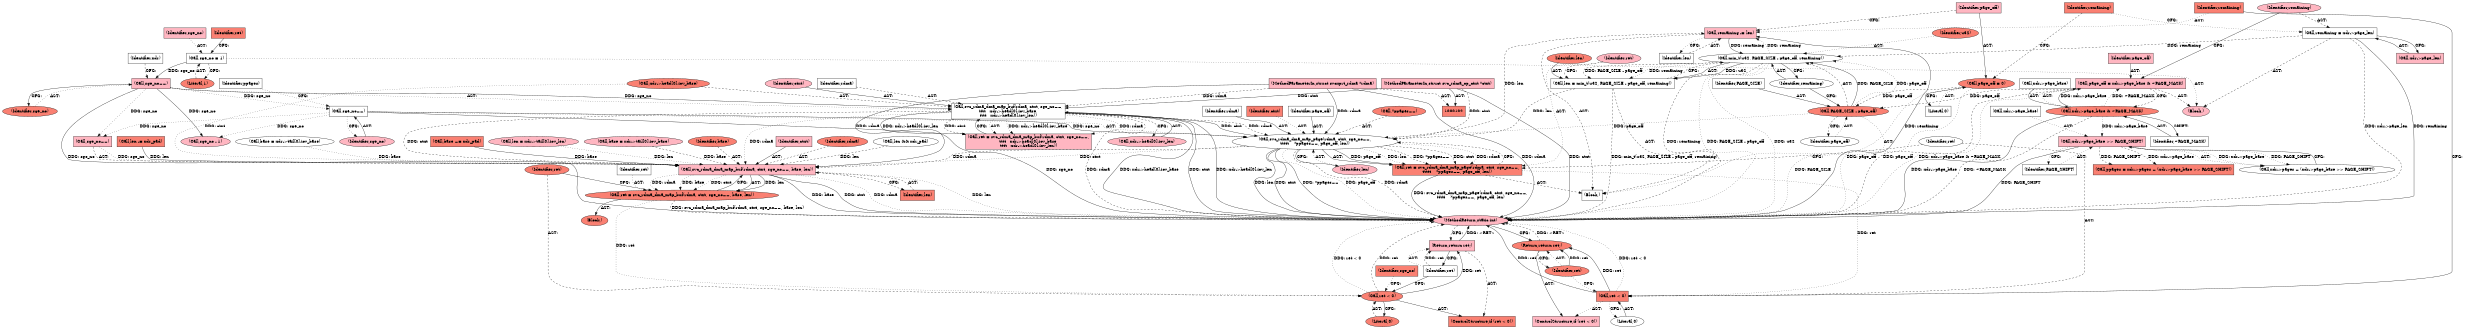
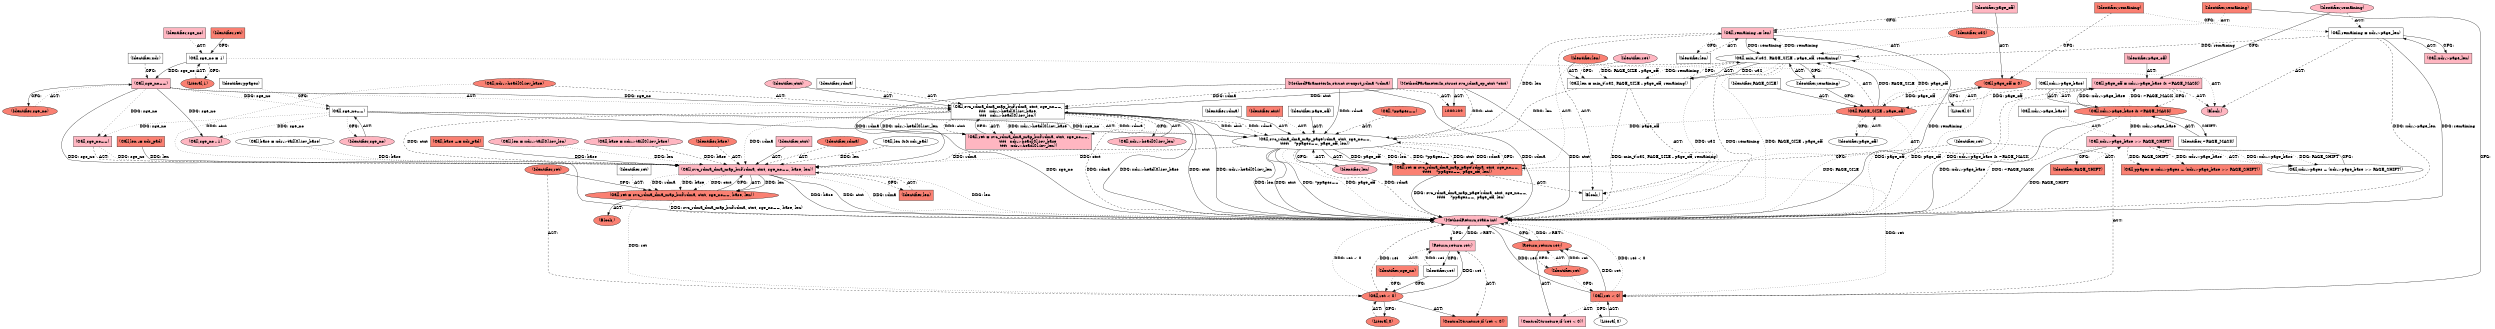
  digraph {
    node [fillcolor=salmon shape=box style=filled]
    edge [style=solid]
    n1 [fillcolor=lightpink label="(Call,remaining -= len)"]
    n2 [fillcolor=white label="(Call,min_t(u32, PAGE_SIZE - page_off, remaining))" shape=ellipse]
    n3 [fillcolor=white label="(Block,)"]
    n4 [fillcolor=lightpink label="(MethodReturn,static int)" shape=ellipse]
    n5 [fillcolor=white label="(Identifier,len)"]
    n6 [fillcolor=white label="(Call,len = min_t(u32, PAGE_SIZE - page_off, remaining))"]
    n7 [fillcolor=white label="(Identifier,remaining)" shape=ellipse]
    n8 [label="(Return,return ret;)" shape=ellipse]
    n9 [fillcolor=lightpink label="(Return,return ret;)"]
    n10 [fillcolor=white label="(Call,svc_rdma_dma_map_page(rdma, ctxt, sge_no++,\n\t\t\t\t\t    *ppages++, page_off, len))" shape=ellipse]
    n11 [label="(Call,ret = svc_rdma_dma_map_page(rdma, ctxt, sge_no++,\n\t\t\t\t\t    *ppages++, page_off, len))"]
    n12 [fillcolor=lightpink label="(Call,svc_rdma_dma_map_buf(rdma, ctxt, sge_no++, base, len))"]
    n13 [fillcolor=lightpink label="(Identifier,len)" shape=ellipse]
    n14 [label="(Call,ret < 0)"]
    n15 [label="(Call,ret = svc_rdma_dma_map_buf(rdma, ctxt, sge_no++, base, len))" shape=ellipse]
    n16 [label="(Identifier,len)"]
    n17 [fillcolor=white label="(Call,svc_rdma_dma_map_buf(rdma, ctxt, sge_no++,\n\t\t\t\t   xdr->head[0].iov_base,\n\t\t\t\t   xdr->head[0].iov_len))"]
    n18 [fillcolor=lightpink label="(Call,ret = svc_rdma_dma_map_buf(rdma, ctxt, sge_no++,\n\t\t\t\t   xdr->head[0].iov_base,\n\t\t\t\t   xdr->head[0].iov_len))"]
    n19 [fillcolor=lightpink label="(Call,xdr->head[0].iov_len)" shape=ellipse]
    n20 [fillcolor=lightpink label="(MethodParameterIn,struct svcxprt_rdma *rdma)"]
    1000102
    n22 [fillcolor=lightpink label="(MethodParameterIn,struct svc_rdma_op_ctxt *ctxt)"]
    n23 [fillcolor=lightpink label="(Call,sge_no++)"]
    n24 [fillcolor=white label="(Call,sge_no++)"]
    n25 [fillcolor=lightpink label="(Call,sge_no++)"]
    n26 [fillcolor=lightpink label="(Call,sge_no - 1)" shape=ellipse]
    n27 [label="(Identifier,sge_no)" shape=ellipse]
    n28 [fillcolor=lightpink label="(Identifier,sge_no)" shape=ellipse]
    n29 [fillcolor=white label="(Call,sge_no = 1)"]
    n30 [label="(Literal,1)" shape=ellipse]
    n31 [fillcolor=lightpink label="(Block,)" shape=ellipse]
    n32 [label="(Call,PAGE_SIZE - page_off)" shape=ellipse]
    n33 [fillcolor=white label="(Identifier,page_off)" shape=ellipse]
    n34 [fillcolor=lightpink label="(Call,page_off = xdr->page_base & ~PAGE_MASK)"]
    n35 [label="(Call,xdr->page_base & ~PAGE_MASK)" shape=ellipse]
    n36 [fillcolor=white label="(Identifier,~PAGE_MASK)"]
    n37 [fillcolor=lightpink label="(Call,xdr->page_base >> PAGE_SHIFT)"]
-   n38 [fillcolor=white label="(Identifier,PAGE_SHIFT)"]
+   n38 [label="(Identifier,PAGE_SHIFT)"]
    n39 [fillcolor=white label="(Call,xdr->pages + (xdr->page_base >> PAGE_SHIFT))" shape=ellipse]
    n40 [label="(Call,ppages = xdr->pages + (xdr->page_base >> PAGE_SHIFT))"]
    n41 [label="(Call,page_off = 0)" shape=ellipse]
    n42 [fillcolor=white label="(Literal,0)"]
    n43 [fillcolor=white label="(Call,remaining = xdr->page_len)"]
    n44 [fillcolor=lightpink label="(Call,xdr->page_len)"]
    n45 [fillcolor=white label="(Literal,0)" shape=ellipse]
    n46 [fillcolor=lightpink label="(ControlStructure,if (ret < 0))"]
    n47 [label="(Identifier,ret)" shape=ellipse]
    n48 [label="(Call,ret < 0)" shape=ellipse]
    n49 [label="(Block,)" shape=ellipse]
    n50 [label="(Literal,0)" shape=ellipse]
    n51 [label="(ControlStructure,if (ret < 0))"]
    n52 [fillcolor=white label="(Identifier,ret)"]
    n53 [fillcolor=white label="(Call,base = xdr->tail[0].iov_base)" shape=ellipse]
    n54 [fillcolor=lightpink label="(Identifier,ret)" shape=ellipse]
    n55 [label="(Identifier,len)" shape=ellipse]
    n56 [fillcolor=lightpink label="(Identifier,sge_no)"]
    n57 [label="(Call,base += xdr_pad)"]
    n58 [fillcolor=white label="(Identifier,ppages)"]
    n59 [fillcolor=white label="(Identifier,ret)" shape=ellipse]
    n60 [fillcolor=lightpink label="(Identifier,page_off)"]
    n61 [label="(Identifier,remaining)"]
    n62 [fillcolor=lightpink label="(Identifier,ctxt)" shape=ellipse]
    n63 [label="(Call,xdr->head[0].iov_base)" shape=ellipse]
    n64 [fillcolor=lightpink label="(Call,len = xdr->tail[0].iov_len)" shape=ellipse]
    n65 [label="(Identifier,ret)"]
    n66 [fillcolor=white label="(Identifier,PAGE_SIZE)"]
    n67 [fillcolor=lightpink label="(Call,base = xdr->tail[0].iov_base)" shape=ellipse]
    n68 [label="(Identifier,base)" shape=ellipse]
    n69 [label="(Call,*ppages++)" shape=ellipse]
    n70 [fillcolor=white label="(Call,xdr->page_base)"]
    n71 [fillcolor=white label="(Identifier,rdma)"]
    n72 [fillcolor=white label="(Identifier,rdma)"]
    n73 [fillcolor=lightpink label="(Identifier,remaining)" shape=ellipse]
    n74 [label="(Identifier,sge_no)"]
    n75 [fillcolor=lightpink label="(Identifier,ctxt)"]
    n76 [label="(Identifier,rdma)" shape=ellipse]
    n77 [fillcolor=white label="(Call,len && xdr_pad)" shape=ellipse]
    n78 [label="(Identifier,ret)" shape=ellipse]
    n79 [fillcolor=lightpink label="(Identifier,page_off)"]
    n80 [label="(Identifier,ctxt)"]
    n81 [label="(Identifier,u32)" shape=ellipse]
    n82 [fillcolor=white label="(Identifier,xdr)"]
    n83 [fillcolor=white label="(Identifier,page_off)"]
    n84 [fillcolor=white label="(Identifier,ret)"]
    n85 [label="(Identifier,remaining)"]
    n86 [fillcolor=white label="(Call,xdr->page_base)"]
    n87 [label="(Call,len -= xdr_pad)"]
    n1 -> n2 [label="DDG: remaining"]
    n1 -> n3 [label="AST: " style=dashed]
-   n4 -> n1 [label="DDG: remaining"]
+   n1 -> n4 [label="DDG: remaining"]
    n1 -> n5 [label="CFG: " style=dotted]
    n2 -> n1 [label="DDG: remaining" style=dotted]
    n2 -> n4 [label="DDG: u32" style=dotted]
    n2 -> n4 [label="DDG: remaining" style=dashed]
    n2 -> n4 [label="DDG: PAGE_SIZE - page_off" style=dotted]
    n2 -> n6 [label="AST: "]
    n2 -> n6 [label="DDG: u32"]
    n2 -> n6 [label="DDG: PAGE_SIZE - page_off" style=dashed]
    n2 -> n6 [label="DDG: remaining" style=dotted]
    n2 -> n7 [label="CFG: "]
    n4 -> n8 [label="CFG: "]
    n4 -> n9 [label="CFG: " style=dashed]
    n5 -> n1 [label="AST: " style=dashed]
    n6 -> n2 [label="CFG: " style=dashed]
    n6 -> n3 [label="AST: " style=dashed]
    n6 -> n4 [label="DDG: min_t(u32, PAGE_SIZE - page_off, remaining)" style=dashed]
    n6 -> n10 [label="DDG: len" style=dashed]
    n7 -> n2 [label="AST: "]
    n7 -> n32 [label="CFG: "]
    n8 -> n4 [label="DDG: <RET>" style=dashed]
    n8 -> n46 [label="AST: "]
    n8 -> n47 [label="CFG: " style=dashed]
    n9 -> n4 [label="DDG: <RET>"]
    n9 -> n51 [label="AST: " style=dashed]
    n9 -> n52 [label="CFG: "]
    n10 -> n1 [label="DDG: len" style=dashed]
    n10 -> n4 [label="DDG: ctxt"]
    n10 -> n4 [label="DDG: *ppages++"]
    n10 -> n4 [label="DDG: page_off" style=dotted]
    n10 -> n4 [label="DDG: rdma" style=dashed]
    n10 -> n4 [label="DDG: len"]
    n10 -> n11 [label="AST: "]
    n10 -> n11 [label="DDG: page_off"]
    n10 -> n11 [label="DDG: len" style=dotted]
    n10 -> n11 [label="DDG: *ppages++" style=dashed]
    n10 -> n11 [label="DDG: ctxt" style=dashed]
    n10 -> n11 [label="DDG: rdma" style=dotted]
    n10 -> n12 [label="DDG: rdma" style=dashed]
    n10 -> n12 [label="DDG: ctxt" style=dotted]
    n10 -> n13 [label="CFG: "]
    n11 -> n3 [label="AST: " style=dashed]
    n11 -> n4 [label="DDG: svc_rdma_dma_map_page(rdma, ctxt, sge_no++,\n\t\t\t\t\t    *ppages++, page_off, len)"]
    n11 -> n10 [label="CFG: " style=dashed]
    n11 -> n14 [label="DDG: ret" style=dotted]
    n12 -> n4 [label="DDG: base"]
    n12 -> n4 [label="DDG: ctxt"]
    n12 -> n4 [label="DDG: rdma" style=dotted]
    n12 -> n4 [label="DDG: len" style=dotted]
    n12 -> n15 [label="AST: "]
    n12 -> n15 [label="DDG: len"]
    n12 -> n15 [label="DDG: rdma" style=dotted]
    n12 -> n15 [label="DDG: base" style=dotted]
    n12 -> n15 [label="DDG: ctxt" style=dotted]
    n12 -> n16 [label="CFG: " style=dashed]
    n13 -> n10 [label="AST: " style=dotted]
    n14 -> n4 [label="DDG: ret"]
    n14 -> n4 [label="DDG: ret < 0" style=dotted]
    n14 -> n8 [label="DDG: ret"]
    n14 -> n45 [label="CFG: " style=dotted]
    n14 -> n46 [label="AST: " style=dotted]
    n15 -> n4 [label="DDG: svc_rdma_dma_map_buf(rdma, ctxt, sge_no++, base, len)" style=dashed]
    n15 -> n12 [label="CFG: "]
    n15 -> n48 [label="DDG: ret" style=dotted]
    n15 -> n49 [label="AST: "]
    n16 -> n12 [label="AST: " style=dashed]
    n17 -> n4 [label="DDG: xdr->head[0].iov_base"]
    n17 -> n4 [label="DDG: ctxt"]
    n17 -> n4 [label="DDG: xdr->head[0].iov_len"]
    n17 -> n4 [label="DDG: rdma" style=dashed]
    n17 -> n10 [label="DDG: rdma" style=dashed]
    n17 -> n10 [label="DDG: ctxt"]
    n17 -> n12 [label="DDG: rdma" style=dotted]
    n17 -> n12 [label="DDG: ctxt" style=dashed]
    n17 -> n18 [label="AST: " style=dotted]
    n17 -> n18 [label="DDG: xdr->head[0].iov_base" style=dotted]
    n17 -> n18 [label="DDG: rdma" style=dotted]
    n17 -> n18 [label="DDG: xdr->head[0].iov_len"]
    n17 -> n18 [label="DDG: ctxt" style=dashed]
    n17 -> n19 [label="CFG: " style=dashed]
    n18 -> n17 [label="CFG: "]
    n19 -> n17 [label="AST: "]
    n20 -> n4 [label="DDG: rdma"]
    n20 -> n10 [label="DDG: rdma"]
    n20 -> n12 [label="DDG: rdma"]
    n20 -> n17 [label="DDG: rdma" style=dashed]
    n20 -> 1000102 [label="AST: " style=dashed]
    n22 -> n4 [label="DDG: ctxt"]
    n22 -> n10 [label="DDG: ctxt" style=dashed]
    n22 -> n17 [label="DDG: ctxt"]
    n22 -> 1000102 [label="AST: "]
    n23 -> n4 [label="DDG: sge_no"]
    n23 -> n17 [label="AST: " style=dotted]
    n23 -> n17 [label="DDG: sge_no"]
    n23 -> n24 [label="DDG: sge_no" style=dotted]
    n23 -> n25 [label="DDG: sge_no" style=dotted]
    n23 -> n26 [label="DDG: sge_no"]
    n23 -> n27 [label="CFG: "]
    n24 -> n4 [label="DDG: sge_no"]
    n24 -> n10 [label="AST: " style=dotted]
    n24 -> n10 [label="DDG: sge_no"]
    n24 -> n25 [label="DDG: sge_no" style=dotted]
    n24 -> n26 [label="DDG: sge_no" style=dotted]
    n24 -> n28 [label="CFG: " style=dotted]
    n25 -> n12 [label="AST: " style=dashed]
    n25 -> n12 [label="DDG: sge_no" style=dotted]
    n27 -> n23 [label="AST: " style=dotted]
    n28 -> n24 [label="AST: "]
    n29 -> n23 [label="DDG: sge_no"]
    n29 -> n30 [label="CFG: " style=dashed]
    n29 -> n31 [label="AST: " style=dotted]
    n30 -> n29 [label="AST: " style=dashed]
    n32 -> n2 [label="AST: " style=dashed]
    n32 -> n2 [label="DDG: PAGE_SIZE"]
    n32 -> n2 [label="DDG: page_off" style=dotted]
    n32 -> n4 [label="DDG: PAGE_SIZE" style=dotted]
    n32 -> n10 [label="DDG: page_off" style=dotted]
    n32 -> n33 [label="CFG: " style=dashed]
    n33 -> n32 [label="AST: " style=dotted]
    n34 -> n4 [label="DDG: page_off" style=dashed]
    n34 -> n4 [label="DDG: xdr->page_base & ~PAGE_MASK" style=dotted]
    n34 -> n31 [label="AST: " style=dashed]
    n34 -> n32 [label="DDG: page_off" style=dashed]
    n34 -> n35 [label="CFG: " style=dashed]
    n35 -> n4 [label="DDG: xdr->page_base"]
    n35 -> n4 [label="DDG: ~PAGE_MASK" style=dashed]
    n35 -> n34 [label="AST: " style=dotted]
    n35 -> n34 [label="DDG: xdr->page_base"]
    n35 -> n34 [label="DDG: ~PAGE_MASK" style=dotted]
    n35 -> n36 [label="SHIFT: "]
    n35 -> n37 [label="DDG: xdr->page_base" style=dotted]
    n36 -> n35 [label="AST: "]
    n37 -> n4 [label="DDG: PAGE_SHIFT"]
    n37 -> n38 [label="CFG: " style=dotted]
    n37 -> n39 [label="AST: " style=dotted]
    n37 -> n39 [label="DDG: xdr->page_base" style=dotted]
    n37 -> n39 [label="DDG: PAGE_SHIFT" style=dotted]
    n37 -> n40 [label="DDG: xdr->page_base" style=dashed]
    n37 -> n40 [label="DDG: PAGE_SHIFT" style=dashed]
    n38 -> n37 [label="AST: " style=dotted]
    n39 -> n37 [label="CFG: "]
    n41 -> n3 [label="AST: " style=dotted]
    n41 -> n4 [label="DDG: page_off" style=dotted]
    n41 -> n32 [label="DDG: page_off" style=dashed]
    n41 -> n42 [label="CFG: "]
    n42 -> n41 [label="AST: " style=dotted]
    n43 -> n2 [label="DDG: remaining" style=dashed]
    n43 -> n4 [label="DDG: xdr->page_len" style=dashed]
    n43 -> n4 [label="DDG: remaining"]
    n43 -> n31 [label="AST: " style=dashed]
    n43 -> n44 [label="CFG: "]
    n44 -> n43 [label="AST: "]
    n45 -> n14 [label="AST: "]
    n47 -> n8 [label="AST: " style=dotted]
    n47 -> n8 [label="DDG: ret"]
    n47 -> n14 [label="CFG: " style=dotted]
    n48 -> n4 [label="DDG: ret < 0" style=dotted]
    n48 -> n4 [label="DDG: ret" style=dashed]
    n48 -> n9 [label="DDG: ret"]
    n48 -> n50 [label="CFG: "]
    n48 -> n51 [label="AST: "]
    n50 -> n48 [label="AST: " style=dashed]
    n52 -> n9 [label="AST: " style=dotted]
    n52 -> n9 [label="DDG: ret" style=dashed]
    n52 -> n48 [label="CFG: "]
    n53 -> n12 [label="DDG: base" style=dotted]
    n54 -> n6 [label="CFG: " style=dashed]
    n54 -> n11 [label="AST: " style=dotted]
    n55 -> n6 [label="AST: "]
    n56 -> n29 [label="AST: " style=dotted]
    n57 -> n12 [label="DDG: base"]
    n58 -> n24 [label="CFG: " style=dotted]
    n59 -> n11 [label="CFG: " style=dashed]
    n59 -> n14 [label="AST: " style=dashed]
    n60 -> n1 [label="CFG: " style=dashed]
    n60 -> n41 [label="AST: "]
    n61 -> n41 [label="CFG: " style=dashed]
    n61 -> n43 [label="CFG: " style=dotted]
    n62 -> n17 [label="AST: "]
    n63 -> n12 [label="DDG: ctxt" style=dotted]
    n63 -> n17 [label="AST: " style=dashed]
    n64 -> n12 [label="DDG: len" style=dotted]
    n65 -> n29 [label="CFG: "]
    n66 -> n32 [label="AST: "]
    n67 -> n12 [label="DDG: base" style=dashed]
    n68 -> n12 [label="AST: " style=dashed]
    n69 -> n10 [label="AST: " style=dashed]
    n70 -> n37 [label="AST: " style=dotted]
    n71 -> n17 [label="AST: " style=dashed]
    n72 -> n10 [label="AST: "]
    n73 -> n34 [label="CFG: "]
    n73 -> n43 [label="AST: " style=dashed]
    n74 -> n48 [label="CFG: " style=dotted]
    n75 -> n12 [label="AST: "]
    n76 -> n12 [label="AST: " style=dashed]
    n77 -> n12 [label="DDG: len" style=dashed]
    n78 -> n15 [label="CFG: "]
    n78 -> n48 [label="AST: " style=dashed]
    n79 -> n34 [label="AST: "]
    n80 -> n10 [label="AST: " style=dotted]
    n81 -> n2 [label="AST: " style=dotted]
    n82 -> n23 [label="CFG: " style=dashed]
    n83 -> n10 [label="AST: "]
    n84 -> n15 [label="AST: " style=dotted]
    n85 -> n1 [label="AST: " style=dotted]
    n85 -> n14 [label="CFG: "]
    n86 -> n35 [label="AST: "]
    n87 -> n12 [label="DDG: len"]
  }
